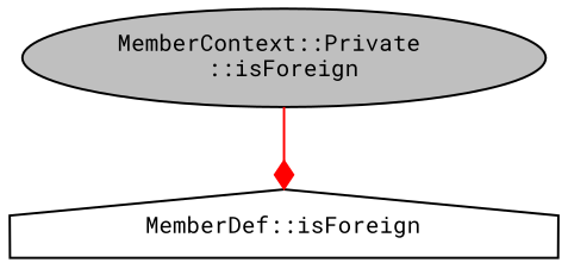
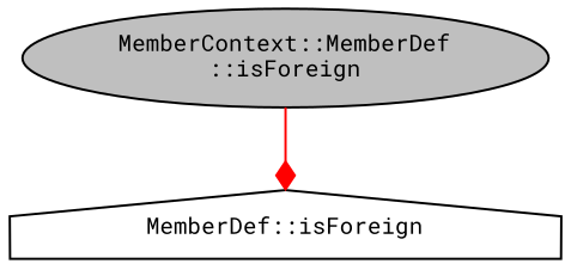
  digraph {
    rankdir=TB
    fontname="Roboto Mono"
    node [color=black fontname="Roboto Mono" fontsize=10 style=filled]
-   n1 [fillcolor=grey75 fontcolor=black height=0.2 label="MemberContext::Private\l::isForeign" shape=ellipse width=0.4]
+   n1 [fillcolor=grey75 fontcolor=black height=0.2 label="MemberContext::MemberDef\l::isForeign" shape=ellipse width=0.4]
    n2 [fillcolor=white height=0.2 label="MemberDef::isForeign" shape=house width=0.4]
    n1 -> n2 [color=red fontname="Roboto Mono" fontsize=10 labelfontname=Helvetica labelfontsize=10 style=solid arrowhead=diamond]
  }
